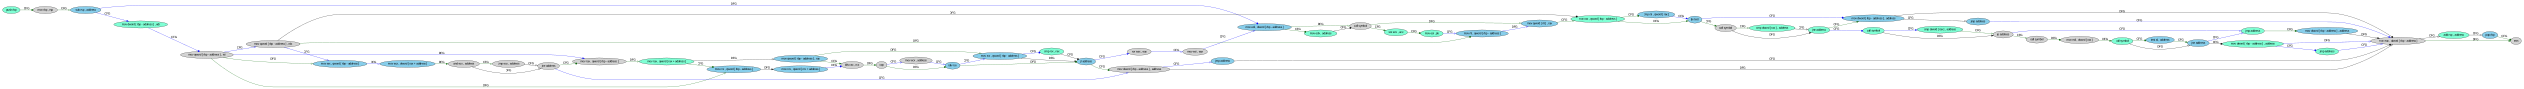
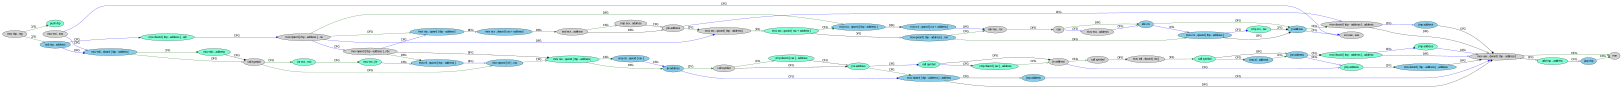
  digraph {
    fontname="Liberation Sans"
    rankdir=LR
    node [fillcolor=skyblue fontname="Liberation Sans" style=filled]
    edge [arrowhead=onormal color=darkgreen fontname="Liberation Sans"]
    n1 [fillcolor=aquamarine label="push rbp"]
    n2 [fillcolor=lightgrey label="mov rbp , rsp"]
    n3 [label="sub rsp , address"]
    n4 [fillcolor=aquamarine label="mov dword [ rbp - address ] , edi"]
    n5 [label="mov edi , dword [ rbp - address ]"]
    n6 [fillcolor=lightgrey label="mov qword [ rbp - address ] , rsi"]
    n7 [fillcolor=lightgrey label="mov qword [ rbp - address ] , rdx"]
    n8 [label="mov rax , qword [ rbp - address ]"]
    n9 [fillcolor=lightgrey label="mov rax , qword [ rbp - address ]"]
    n10 [label="mov rcx , qword [ rbp - address ]"]
    n11 [fillcolor=aquamarine label="mov edx , address"]
    n12 [fillcolor=lightgrey label="call symbol"]
    n13 [label="mov r8 , qword [ rbp - address ]"]
    n14 [fillcolor=aquamarine label="mov rax , qword [ rbp - address ]"]
    n15 [label="mov ecx , dword [ rax + address ]"]
    n16 [fillcolor=aquamarine label="mov rax , qword [ rax + address ]"]
    n17 [label="mov rcx , qword [ rcx + address ]"]
    n18 [label="mov qword [ r8 ] , rax"]
    n19 [label="cmp rsi , qword [ rax ]"]
-   n20 [label="jle test"]
+   n20 [label="jle address"]
    n21 [fillcolor=lightgrey label="and ecx , address"]
    n22 [fillcolor=lightgrey label="cmp ecx , address"]
    n23 [fillcolor=lightgrey label="jne address"]
    n24 [fillcolor=lightgrey label="mov dword [ rbp - address ] , address"]
    n25 [label="jmp address"]
    n26 [fillcolor=lightgrey label="mov eax , dword [ rbp - address ]"]
    n27 [fillcolor=aquamarine label="add rsp , address"]
    n28 [fillcolor=lightgrey label=retn]
    n29 [label="mov qword [ rbp - address ] , rax"]
    n30 [label="pop rbp"]
    n31 [fillcolor=lightgrey label="idiv rax , rcx"]
    n32 [label="mov rcx , qword [ rbp - address ]"]
    n33 [fillcolor=lightgrey label=cqo]
    n34 [label="jl address"]
    n35 [fillcolor=aquamarine label="cmp rcx , rax"]
    n36 [fillcolor=lightgrey label="mov ecx , address"]
    n37 [label="idiv rcx"]
    n38 [fillcolor=lightgrey label="xor eax , eax"]
    n39 [fillcolor=lightgrey label="mov esi , eax"]
    n40 [fillcolor=aquamarine label="xor ecx , ecx"]
    n41 [fillcolor=aquamarine label="mov esi , jle"]
    n42 [label="mov dword [ rbp - address ] , address"]
    n43 [fillcolor=lightgrey label="call symbol"]
    n44 [label="jmp address"]
    n45 [fillcolor=aquamarine label="cmp dword [ rax ] , address"]
    n46 [fillcolor=aquamarine label="jne address"]
    n47 [fillcolor=aquamarine label="call symbol"]
    n48 [fillcolor=aquamarine label="cmp dword [ rax ] , address"]
    n49 [fillcolor=lightgrey label="je address"]
    n50 [fillcolor=aquamarine label="jmp address"]
    n51 [fillcolor=lightgrey label="call symbol"]
    n52 [label="mov dword [ rbp - address ] , address"]
    n53 [fillcolor=lightgrey label="mov edi , dword [ rax ]"]
    n54 [fillcolor=aquamarine label="call symbol"]
    n55 [label="test al , address"]
    n56 [label="jne address"]
    n57 [fillcolor=aquamarine label="mov dword [ rbp - address ] , address"]
    n58 [fillcolor=aquamarine label="jmp address"]
-   n1 -> n2 [arrowhead=dot label=CFG]
+   n2 -> n1 [arrowhead=dot label=CFG]
    n2 -> n3 [label=CFG]
    n3 -> n4 [arrowhead=normal color=blue label=CFG]
    n3 -> n5 [arrowhead=dot color=blue label=DFG]
    n4 -> n6 [arrowhead=dot color=blue label=CFG]
    n5 -> n11 [arrowhead=dot label=CFG]
    n5 -> n12 [label=DFG]
    n6 -> n7 [color=blue label=CFG]
    n6 -> n8 [label=DFG]
    n6 -> n9 [arrowhead=normal color=blue label=DFG]
    n6 -> n10 [label=DFG]
    n7 -> n8 [color=blue label=CFG]
    n7 -> n13 [arrowhead=dot label=DFG]
    n7 -> n14 [arrowhead=dot color=black label=DFG]
    n8 -> n15 [color=blue label=DFG]
    n9 -> n16 [label=DFG]
    n10 -> n17 [arrowhead=normal color=black label=DFG]
    n11 -> n12 [arrowhead=dot color=black label=CFG]
    n12 -> n18 [label=DFG]
    n12 -> n40 [arrowhead=normal label=CFG]
    n13 -> n18 [color=blue label=DFG]
    n14 -> n19 [arrowhead=dot label=CFG]
    n14 -> n20 [arrowhead=normal label=DFG]
    n15 -> n21 [arrowhead=normal label=DFG]
    n16 -> n10 [arrowhead=dot label=CFG]
    n16 -> n29 [color=black label=DFG]
    n17 -> n31 [arrowhead=dot color=blue label=DFG]
    n18 -> n14 [label=CFG]
    n19 -> n20 [arrowhead=normal color=blue label=CFG]
    n20 -> n42 [arrowhead=dot color=blue label=CFG]
    n20 -> n43 [arrowhead=normal label=CFG]
    n21 -> n22 [label=CFG]
    n21 -> n23 [color=black label=DFG]
    n22 -> n23 [color=black label=CFG]
    n23 -> n9 [arrowhead=dot label=CFG]
    n23 -> n24 [color=blue label=CFG]
    n24 -> n25 [color=blue label=CFG]
    n24 -> n26 [color=black label=DFG]
    n25 -> n26 [arrowhead=dot color=black label=CFG]
    n26 -> n27 [color=black label=CFG]
    n26 -> n28 [arrowhead=normal label=DFG]
    n27 -> n30 [color=black label=CFG]
    n29 -> n31 [arrowhead=normal label=CFG]
    n29 -> n32 [label=DFG]
    n30 -> n28 [arrowhead=dot label=CFG]
    n31 -> n33 [arrowhead=normal label=DFG]
    n32 -> n34 [arrowhead=normal color=black label=DFG]
    n32 -> n35 [arrowhead=dot color=blue label=CFG]
    n33 -> n36 [color=blue label=CFG]
    n33 -> n37 [arrowhead=dot label=DFG]
    n34 -> n24 [arrowhead=dot label=CFG]
    n34 -> n38 [arrowhead=normal color=blue label=CFG]
    n35 -> n34 [arrowhead=dot color=black label=CFG]
    n36 -> n37 [color=blue label=CFG]
    n37 -> n32 [color=blue label=CFG]
    n37 -> n34 [arrowhead=dot label=DFG]
-   n38 -> n39 [color=blue label=CFG]
+   n39 -> n38 [color=blue label=CFG]
    n39 -> n5 [color=blue label=CFG]
    n40 -> n41 [arrowhead=dot label=CFG]
    n41 -> n13 [color=blue label=CFG]
    n42 -> n26 [arrowhead=dot color=black label=DFG]
    n42 -> n44 [color=black label=CFG]
    n43 -> n45 [label=CFG]
    n43 -> n46 [arrowhead=normal color=black label=DFG]
    n44 -> n26 [arrowhead=normal color=blue label=CFG]
    n45 -> n46 [color=black label=CFG]
    n46 -> n42 [arrowhead=normal label=CFG]
    n46 -> n47 [arrowhead=dot color=blue label=CFG]
    n47 -> n48 [arrowhead=normal color=blue label=CFG]
    n47 -> n49 [arrowhead=normal color=black label=DFG]
    n48 -> n49 [label=CFG]
    n49 -> n50 [color=blue label=CFG]
    n49 -> n51 [label=CFG]
    n50 -> n52 [arrowhead=dot label=CFG]
    n51 -> n53 [arrowhead=dot label=DFG]
    n52 -> n26 [arrowhead=normal color=black label=DFG]
    n53 -> n54 [arrowhead=normal label=DFG]
    n54 -> n55 [arrowhead=dot label=CFG]
    n54 -> n56 [color=black label=DFG]
    n55 -> n56 [arrowhead=normal label=CFG]
    n56 -> n50 [color=blue label=CFG]
    n56 -> n57 [arrowhead=dot color=black label=CFG]
    n57 -> n26 [color=blue label=DFG]
    n57 -> n58 [arrowhead=dot color=blue label=CFG]
    n58 -> n26 [color=blue label=CFG]
  }
